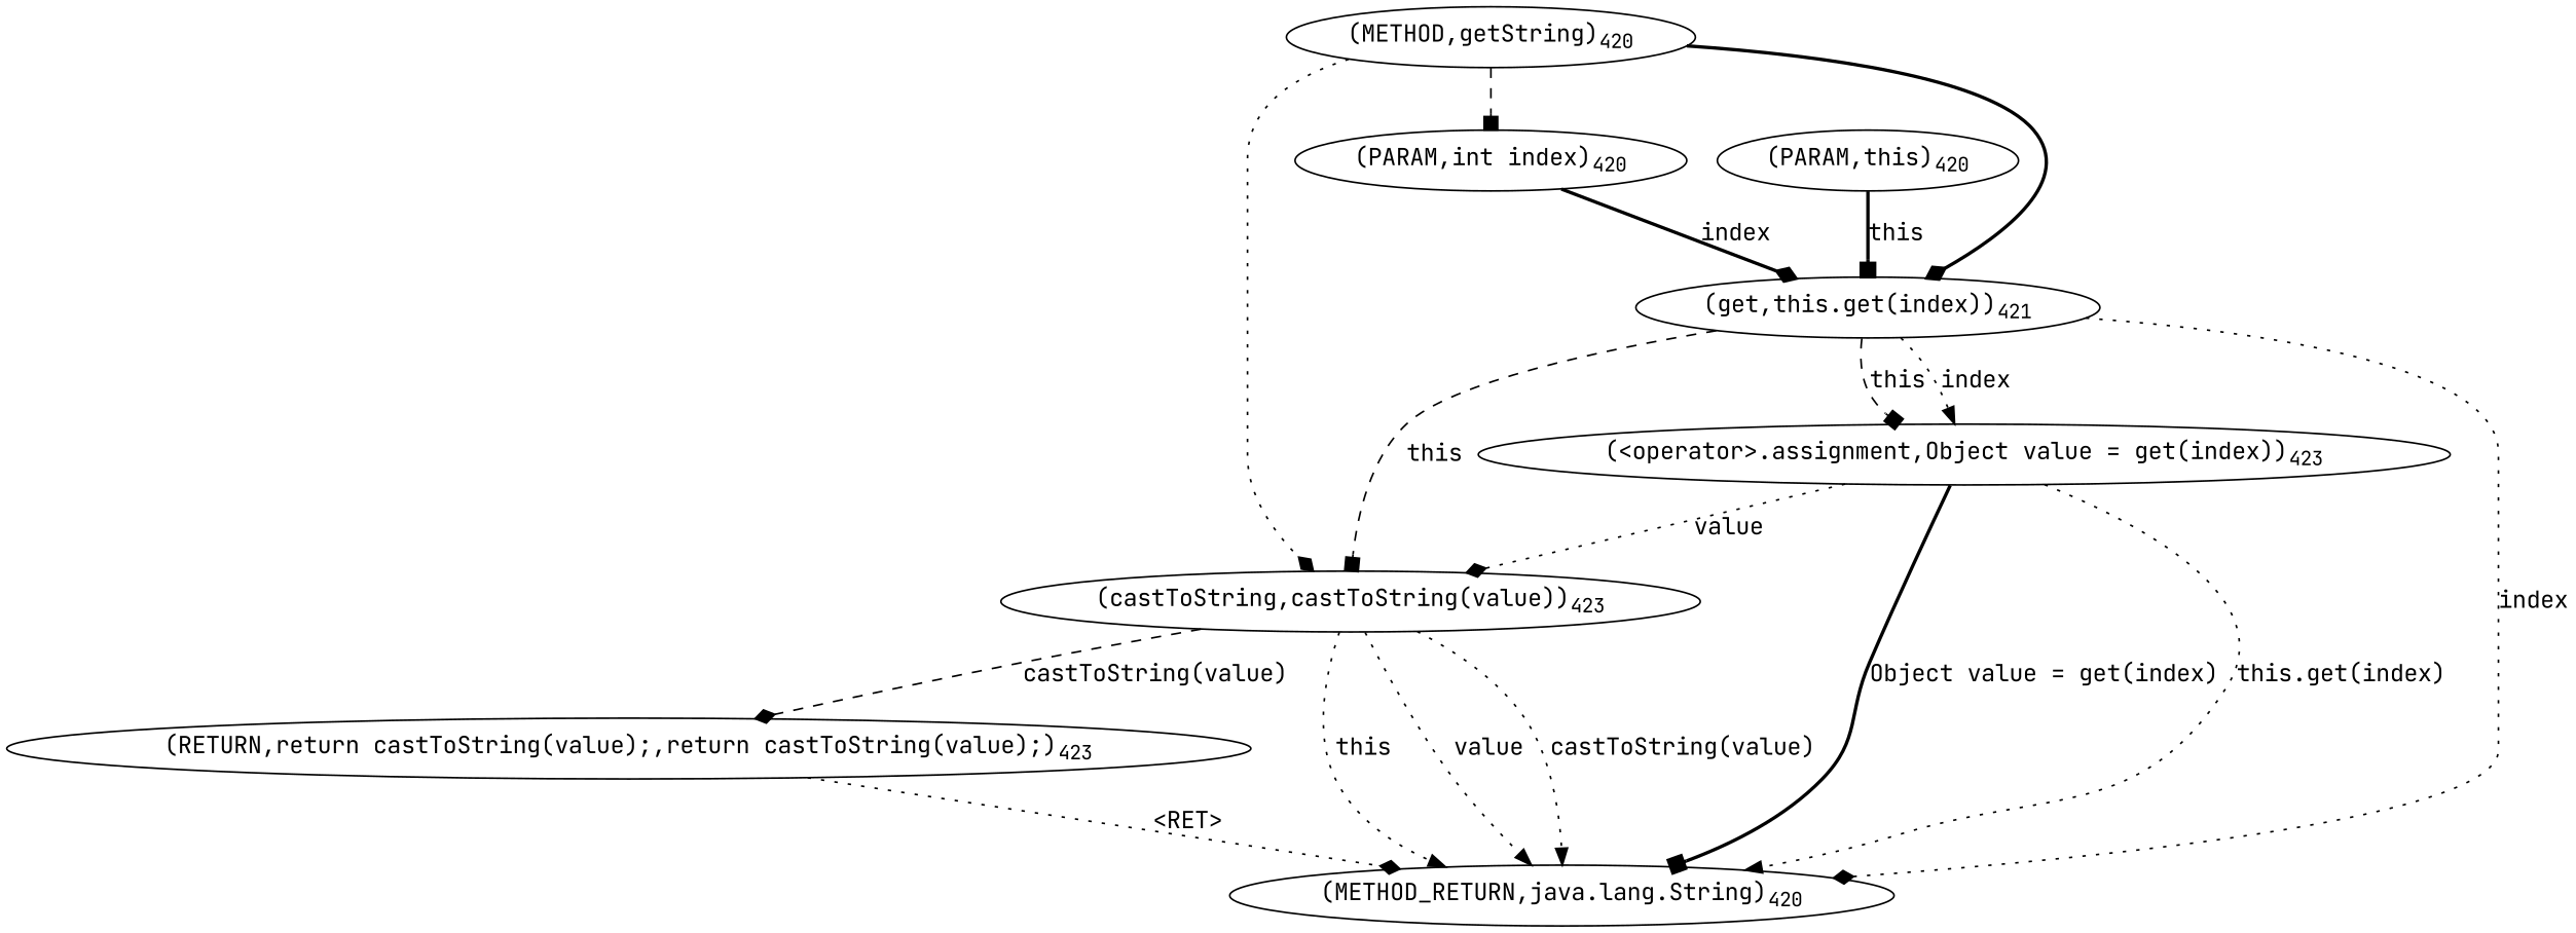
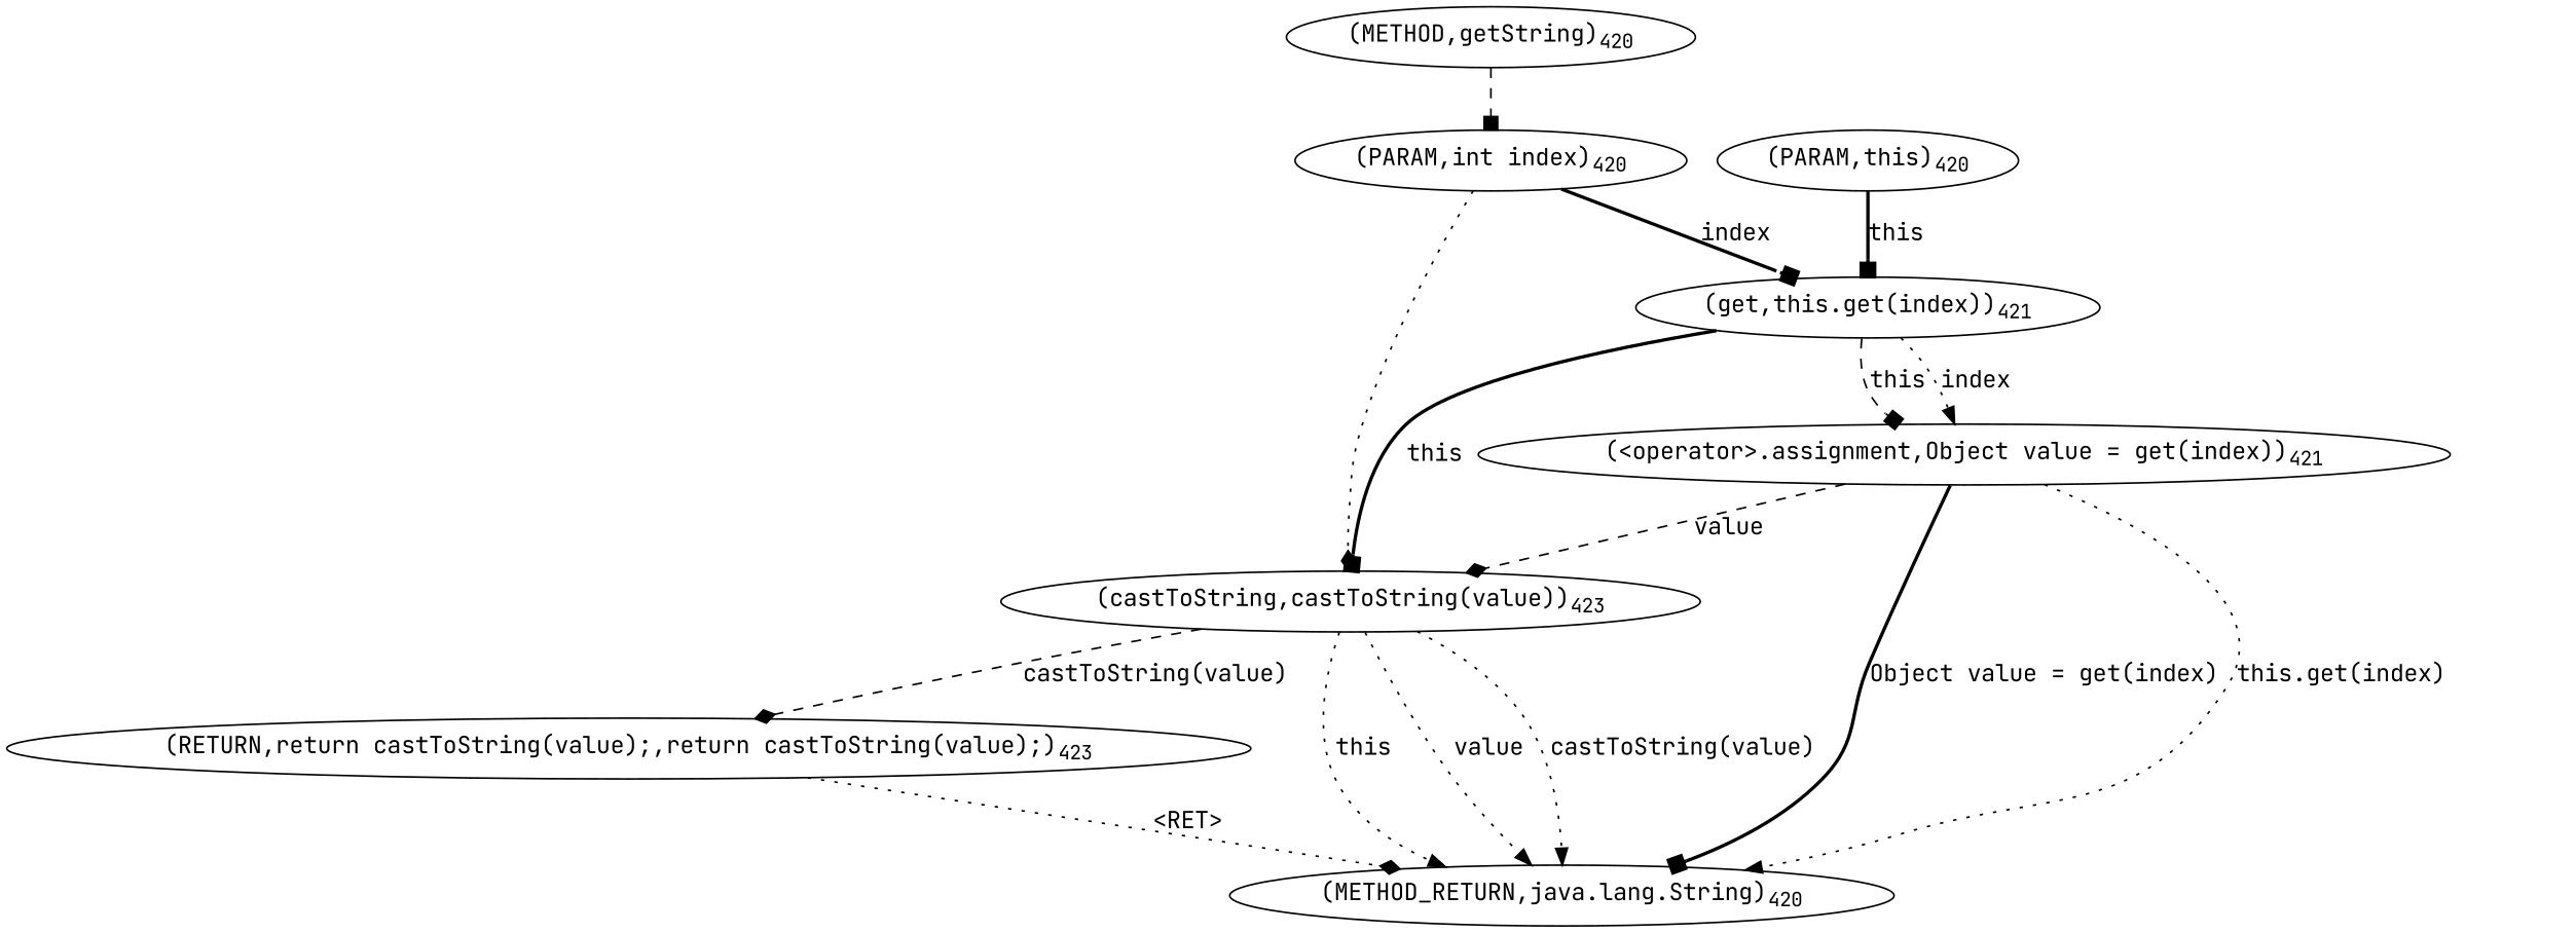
  digraph {
    fontname="JetBrains Mono"
    node [fontname="JetBrains Mono"]
    edge [arrowhead=diamond fontname="JetBrains Mono" style=dotted]
    n1 [label=<(METHOD,getString)<SUB>420</SUB>>]
    n2 [label=<(PARAM,int index)<SUB>420</SUB>>]
    n3 [label=<(castToString,castToString(value))<SUB>423</SUB>>]
    n4 [label=<(get,this.get(index))<SUB>421</SUB>>]
    n5 [label=<(PARAM,this)<SUB>420</SUB>>]
    n6 [label=<(METHOD_RETURN,java.lang.String)<SUB>420</SUB>>]
    n7 [label=<(RETURN,return castToString(value);,return castToString(value);)<SUB>423</SUB>>]
-   n8 [label=<(&lt;operator&gt;.assignment,Object value = get(index))<SUB>423</SUB>>]
+   n8 [label=<(&lt;operator&gt;.assignment,Object value = get(index))<SUB>421</SUB>>]
    n1 -> n2 [arrowhead=box style=dashed]
-   n1 -> n3
-   n1 -> n4 [style=bold]
-   n2 -> n4 [label=index style=bold]
+   n2 -> n3
+   n2 -> n4 [arrowhead=box label=index style=bold]
    n3 -> n6 [arrowhead=normal label=this]
    n3 -> n6 [arrowhead=normal label=value]
    n3 -> n6 [arrowhead=normal label="castToString(value)"]
    n3 -> n7 [label="castToString(value)" style=dashed]
-   n4 -> n3 [arrowhead=box label=this style=dashed]
-   n4 -> n6 [label=index]
+   n4 -> n3 [arrowhead=box label=this style=bold]
    n4 -> n8 [arrowhead=box label=this style=dashed]
    n4 -> n8 [arrowhead=normal label=index]
    n5 -> n4 [arrowhead=box label=this style=bold]
    n7 -> n6 [label="&lt;RET&gt;"]
-   n8 -> n3 [label=value]
+   n8 -> n3 [label=value style=dashed]
    n8 -> n6 [arrowhead=normal label="this.get(index)"]
    n8 -> n6 [arrowhead=box label="Object value = get(index)" style=bold]
  }
